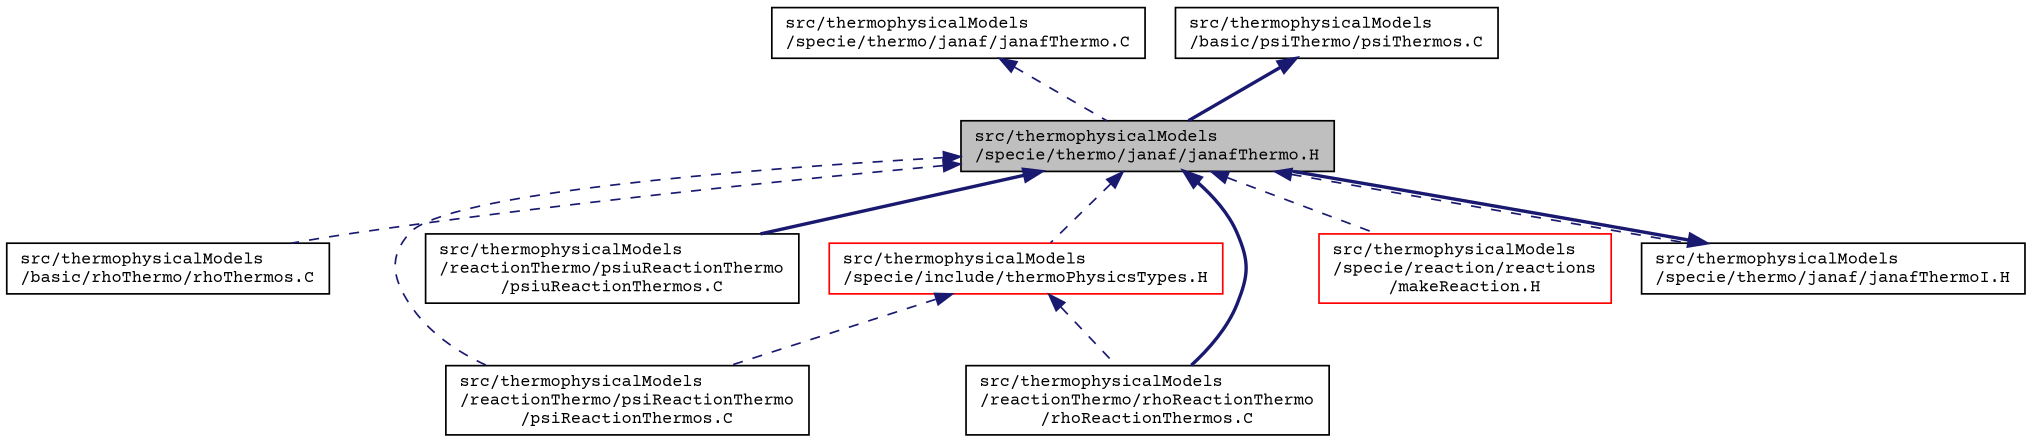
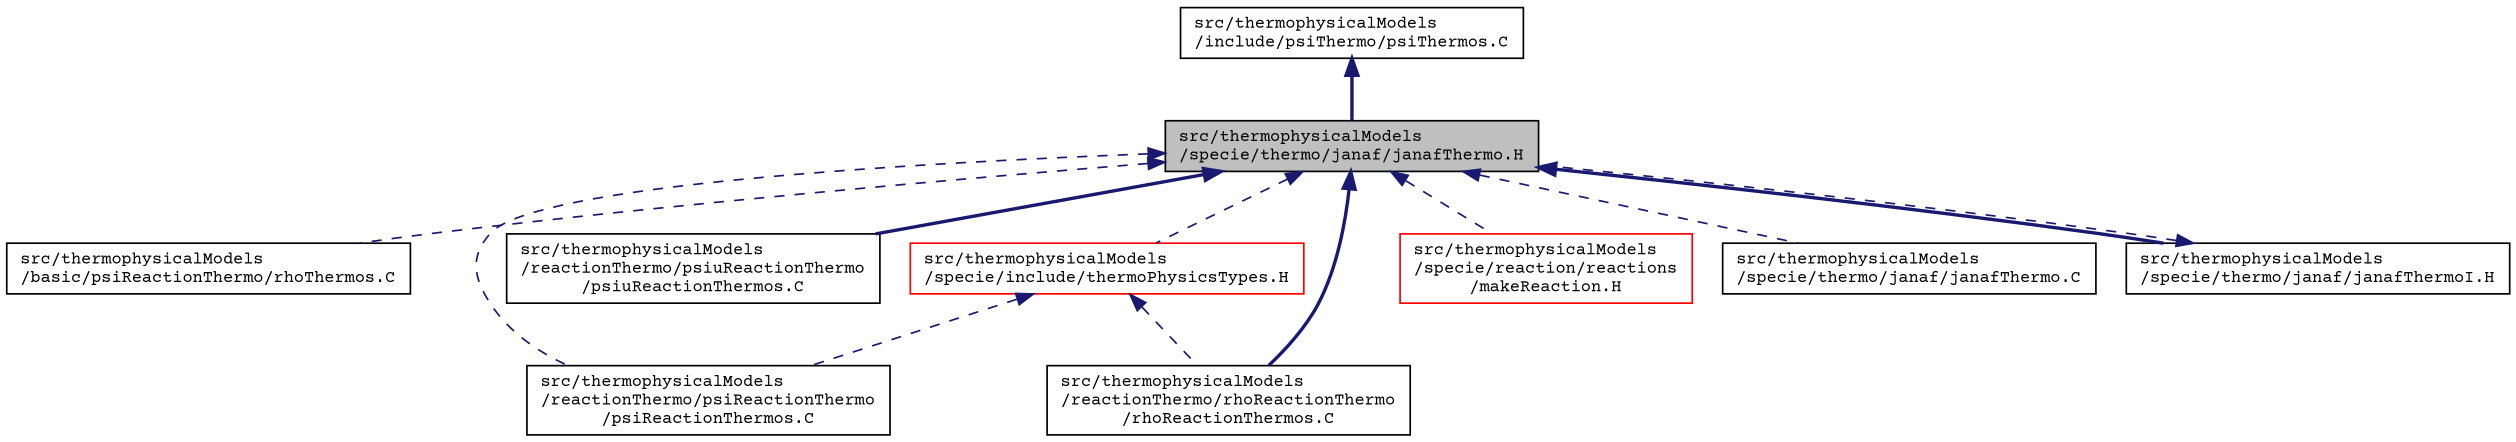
  digraph {
    fontname="Courier Prime"
    node [color=black fontname="Courier Prime" fontsize=10 shape=record]
    edge [color=midnightblue dir=back fontname="Courier Prime" fontsize=10 labelfontname=FreeSans labelfontsize=10 style=dashed]
    n1 [fillcolor=grey75 fontcolor=black height=0.2 label="src/thermophysicalModels\l/specie/thermo/janaf/janafThermo.H" style=filled width=0.4]
-   n2 [height=0.2 label="src/thermophysicalModels\l/basic/rhoThermo/rhoThermos.C" width=0.4]
+   n2 [height=0.2 label="src/thermophysicalModels\l/basic/psiReactionThermo/rhoThermos.C" width=0.4]
    n3 [height=0.2 label="src/thermophysicalModels\l/reactionThermo/psiReactionThermo\l/psiReactionThermos.C" width=0.4]
    n4 [height=0.2 label="src/thermophysicalModels\l/reactionThermo/psiuReactionThermo\l/psiuReactionThermos.C" width=0.4]
    n5 [height=0.2 label="src/thermophysicalModels\l/reactionThermo/rhoReactionThermo\l/rhoReactionThermos.C" width=0.4]
    n6 [color=red height=0.2 label="src/thermophysicalModels\l/specie/include/thermoPhysicsTypes.H" width=0.4]
    n7 [color=red height=0.2 label="src/thermophysicalModels\l/specie/reaction/reactions\l/makeReaction.H" width=0.4]
    n8 [height=0.2 label="src/thermophysicalModels\l/specie/thermo/janaf/janafThermo.C" width=0.4]
    n9 [height=0.2 label="src/thermophysicalModels\l/specie/thermo/janaf/janafThermoI.H" width=0.4]
-   n10 [height=0.2 label="src/thermophysicalModels\l/basic/psiThermo/psiThermos.C" width=0.4]
+   n10 [height=0.2 label="src/thermophysicalModels\l/include/psiThermo/psiThermos.C" width=0.4]
    n1 -> n2
    n1 -> n3
    n1 -> n4 [style=bold]
    n1 -> n5 [style=bold]
    n1 -> n6
    n1 -> n7
-   n8 -> n1
-   n1 -> n9
+   n1 -> n8
+   n1 -> n9 [style=bold]
    n6 -> n3
    n6 -> n5
-   n9 -> n1 [style=bold]
+   n9 -> n1
    n10 -> n1 [style=bold]
  }
